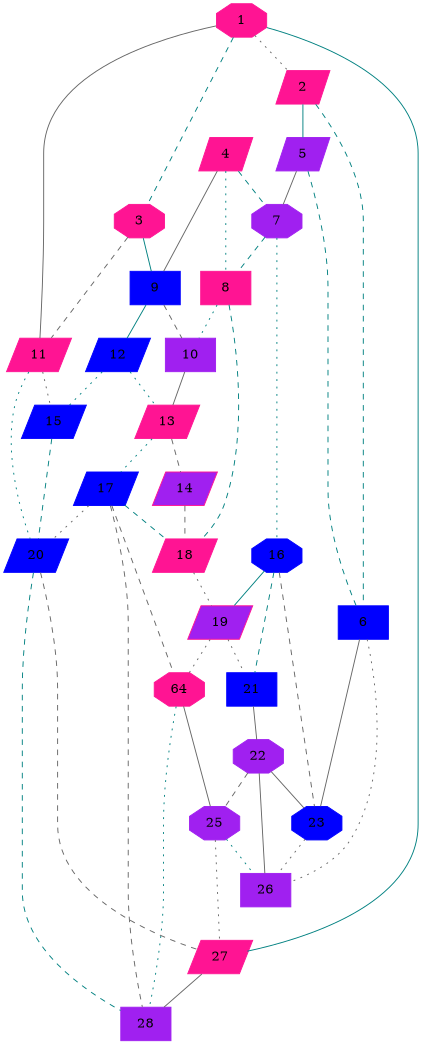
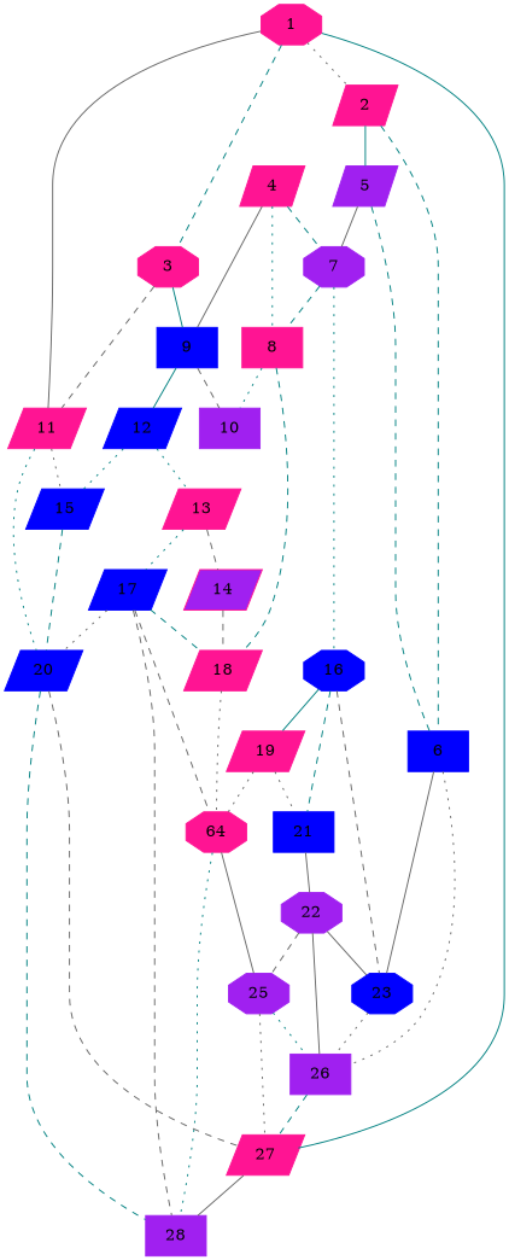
  graph {
    node [color=deeppink shape=parallelogram style=filled]
    edge [color=gray40 style=dashed weight=1.0]
    1 [shape=octagon]
    2
    3 [shape=octagon]
    11
    27
    5 [color=purple]
    6 [color=blue shape=box]
    9 [color=blue shape=box]
    15 [color=blue]
    20 [color=blue]
    28 [color=purple shape=box]
    7 [color=purple shape=octagon]
    23 [color=blue shape=octagon]
    26 [color=purple shape=box]
    10 [color=purple shape=box]
    12 [color=blue]
    4
    8 [shape=box]
    16 [color=blue shape=octagon]
    18
-   19 [fillcolor=purple]
+   19
    21 [color=blue shape=box]
    13
    14 [fillcolor=purple]
    17 [color=blue]
    n26 [label=64 shape=octagon]
    22 [color=purple shape=octagon]
    25 [color=purple shape=octagon]
    1 -- 2 [style=dotted]
    1 -- 3 [color=teal]
    1 -- 11 [style=solid]
    1 -- 27 [color=teal style=solid]
    2 -- 5 [color=teal style=solid]
    2 -- 6 [color=teal]
    3 -- 11
    3 -- 9 [color=teal style=solid]
    11 -- 15 [style=dotted weight=2.0]
    11 -- 20 [color=teal style=dotted]
    27 -- 28 [style=solid]
    5 -- 6 [color=teal]
    5 -- 7 [style=solid]
    6 -- 23 [style=solid]
    6 -- 26 [style=dotted]
    9 -- 10
    9 -- 12 [color=teal style=solid]
    15 -- 20 [color=teal]
    20 -- 27
    20 -- 28 [color=teal]
    7 -- 8 [color=teal]
    7 -- 16 [color=teal style=dotted]
    23 -- 26 [style=dotted]
-   10 -- 13 [style=solid]
+   26 -- 27 [color=teal]
    12 -- 15 [color=teal style=dotted]
    12 -- 13 [color=teal style=dotted]
    4 -- 9 [style=solid]
    4 -- 7 [color=teal]
    4 -- 8 [color=teal style=dotted]
    8 -- 10 [color=teal style=dotted]
    8 -- 18 [color=teal]
    16 -- 23
    16 -- 19 [color=teal style=solid]
    16 -- 21 [color=teal]
-   18 -- 19 [style=dotted weight=2.0]
+   18 -- n26 [style=dotted weight=2.0]
    19 -- 21 [style=dotted weight=2.0]
    19 -- n26 [style=dotted]
    21 -- 22 [style=solid]
    13 -- 14
    13 -- 17 [color=teal style=dotted]
    14 -- 18 [weight=2.0]
    17 -- 20 [style=dotted]
    17 -- 28
    17 -- 18 [color=teal]
    17 -- n26
    n26 -- 28 [color=teal style=dotted]
    n26 -- 25 [style=solid]
    22 -- 23 [style=solid]
    22 -- 26 [style=solid]
    22 -- 25
    25 -- 27 [style=dotted]
    25 -- 26 [color=teal style=dotted]
  }
